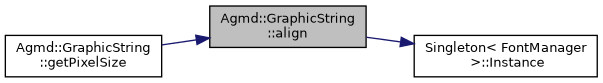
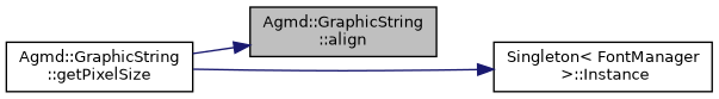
  digraph {
    rankdir=LR
    node [color=black fillcolor=white fontname=Helvetica fontsize=10 shape=record style=filled]
    edge [color=midnightblue fontname=Helvetica fontsize=10 labelfontname=Helvetica labelfontsize=10 style=solid]
    n1 [fillcolor=grey75 fontcolor=black height=0.2 label="Agmd::GraphicString\l::align" width=0.4]
    n2 [height=0.2 label="Agmd::GraphicString\l::getPixelSize" width=0.4]
    n3 [height=0.2 label="Singleton\< FontManager\l \>::Instance" width=0.4]
    n2 -> n1
-   n1 -> n3
+   n2 -> n3
  }
